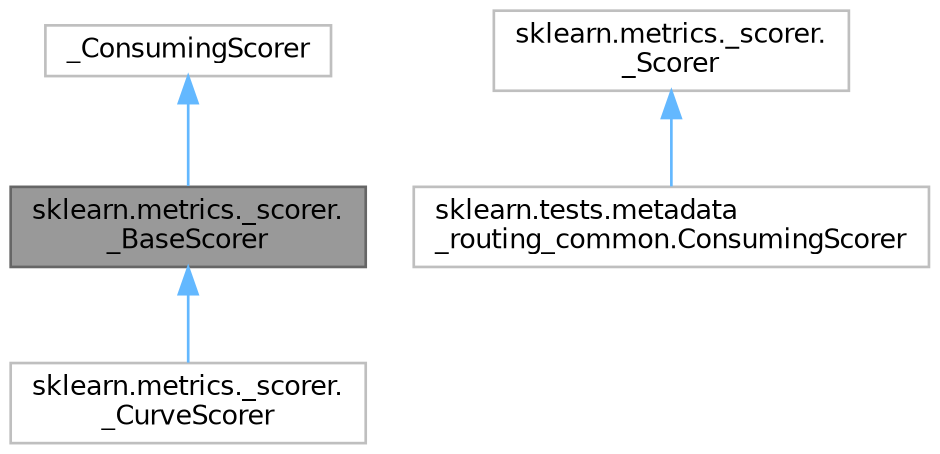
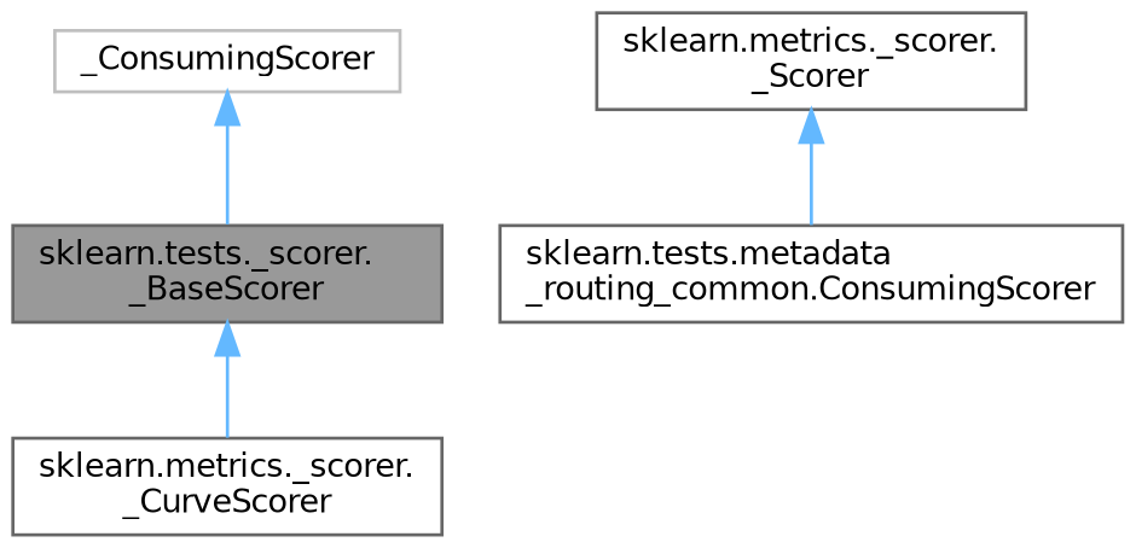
  digraph {
    node [color=grey75 fillcolor=white fontname=Helvetica fontsize=10 shape=box style=filled]
    edge [color=steelblue1 dir=back fontname=Helvetica fontsize=10 labelfontname=Helvetica labelfontsize=10 style=solid]
-   n1 [color=gray40 fillcolor=grey60 fontcolor=black height=0.2 label="sklearn.metrics._scorer.\l_BaseScorer" width=0.4]
-   n2 [height=0.2 label="sklearn.metrics._scorer.\l_CurveScorer" width=0.4]
-   n3 [height=0.2 label="sklearn.metrics._scorer.\l_Scorer" width=0.4]
-   n4 [height=0.2 label="sklearn.tests.metadata\l_routing_common.ConsumingScorer" width=0.4]
+   n1 [color=gray40 fillcolor=grey60 fontcolor=black height=0.2 label="sklearn.tests._scorer.\l_BaseScorer" width=0.4]
+   n2 [color=gray40 height=0.2 label="sklearn.metrics._scorer.\l_CurveScorer" width=0.4]
+   n3 [color=gray40 height=0.2 label="sklearn.metrics._scorer.\l_Scorer" width=0.4]
+   n4 [color=gray40 height=0.2 label="sklearn.tests.metadata\l_routing_common.ConsumingScorer" width=0.4]
    n5 [height=0.2 label=_ConsumingScorer width=0.4]
    n1 -> n2
    n3 -> n4
    n5 -> n1
  }
